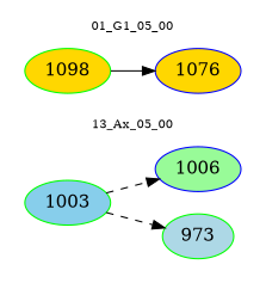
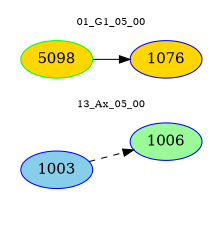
  digraph {
    rankdir=LR
    node [color=green fillcolor=gold style=filled]
    edge [color=black style=dashed]
-   n1 [fillcolor=skyblue label=1003]
-   n2 [fillcolor=lightblue label=973]
+   n1 [color=blue fillcolor=skyblue label=1003]
    n3 [color=blue fillcolor=palegreen label=1006]
-   n4 [label=1098]
+   n4 [label=5098]
    n5 [color=blue label=1076]
    subgraph cluster_1 {
      color=white
      fontsize=10
      label="13_Ax_05_00"
      n1
-     n2
      n3
    }
    subgraph cluster_2 {
      color=white
      fontsize=10
      label="01_G1_05_00"
      n4
      n5
    }
-   n1 -> n2
    n1 -> n3
    n4 -> n5 [style=solid]
  }
